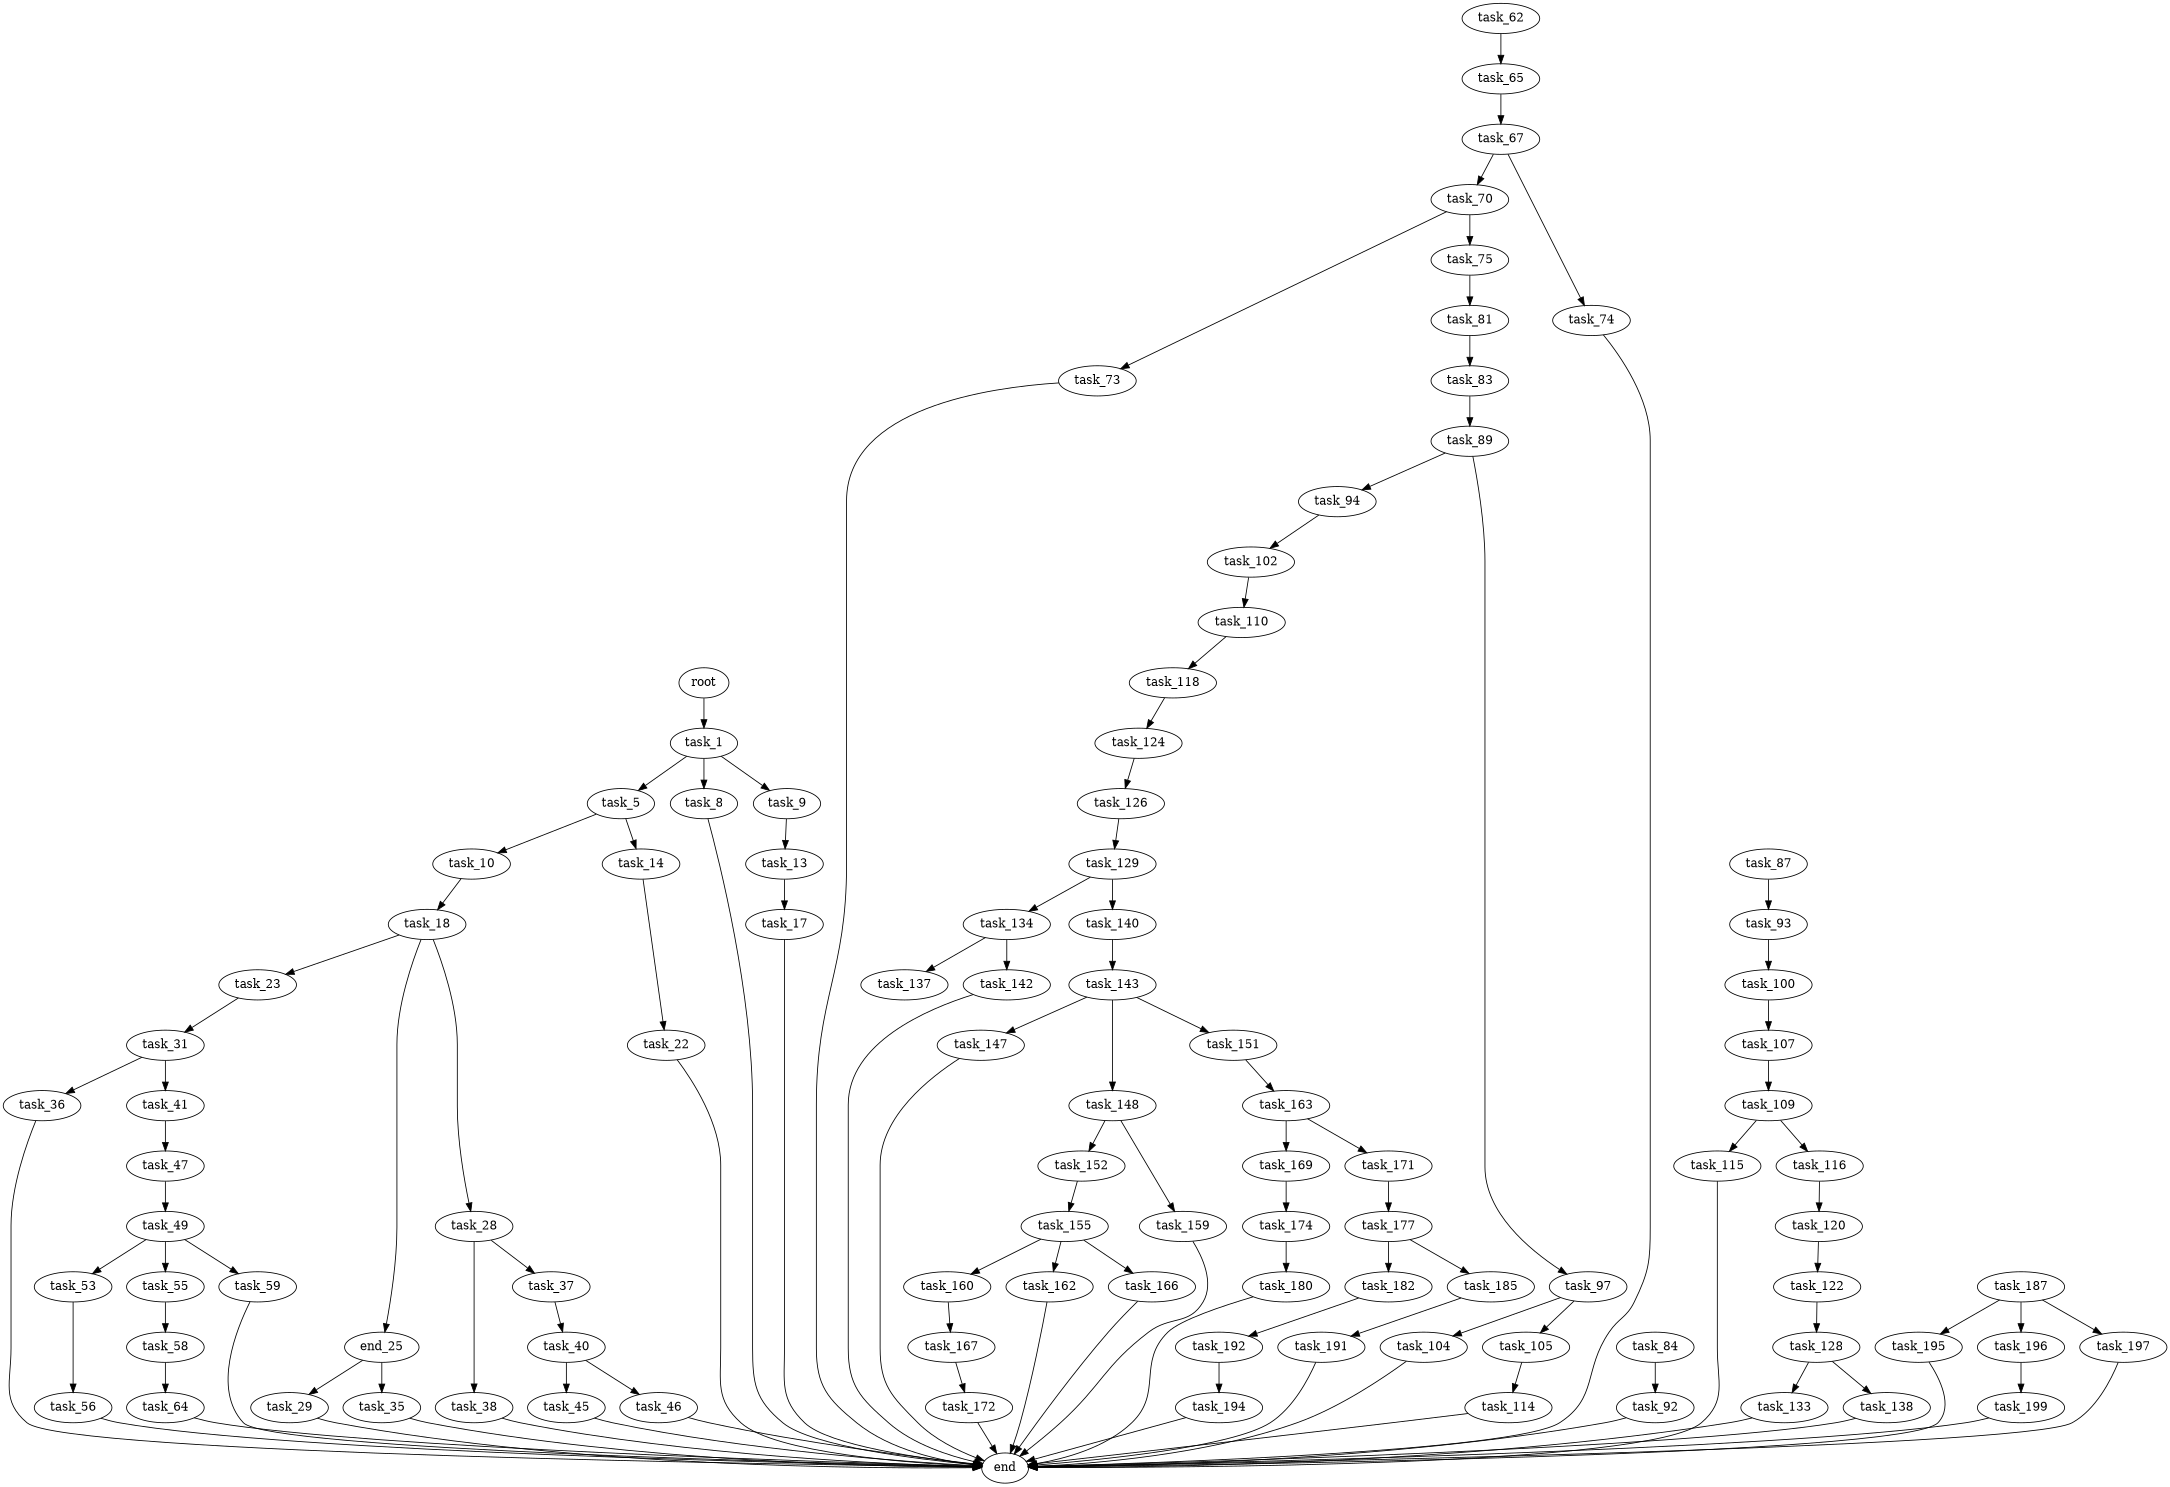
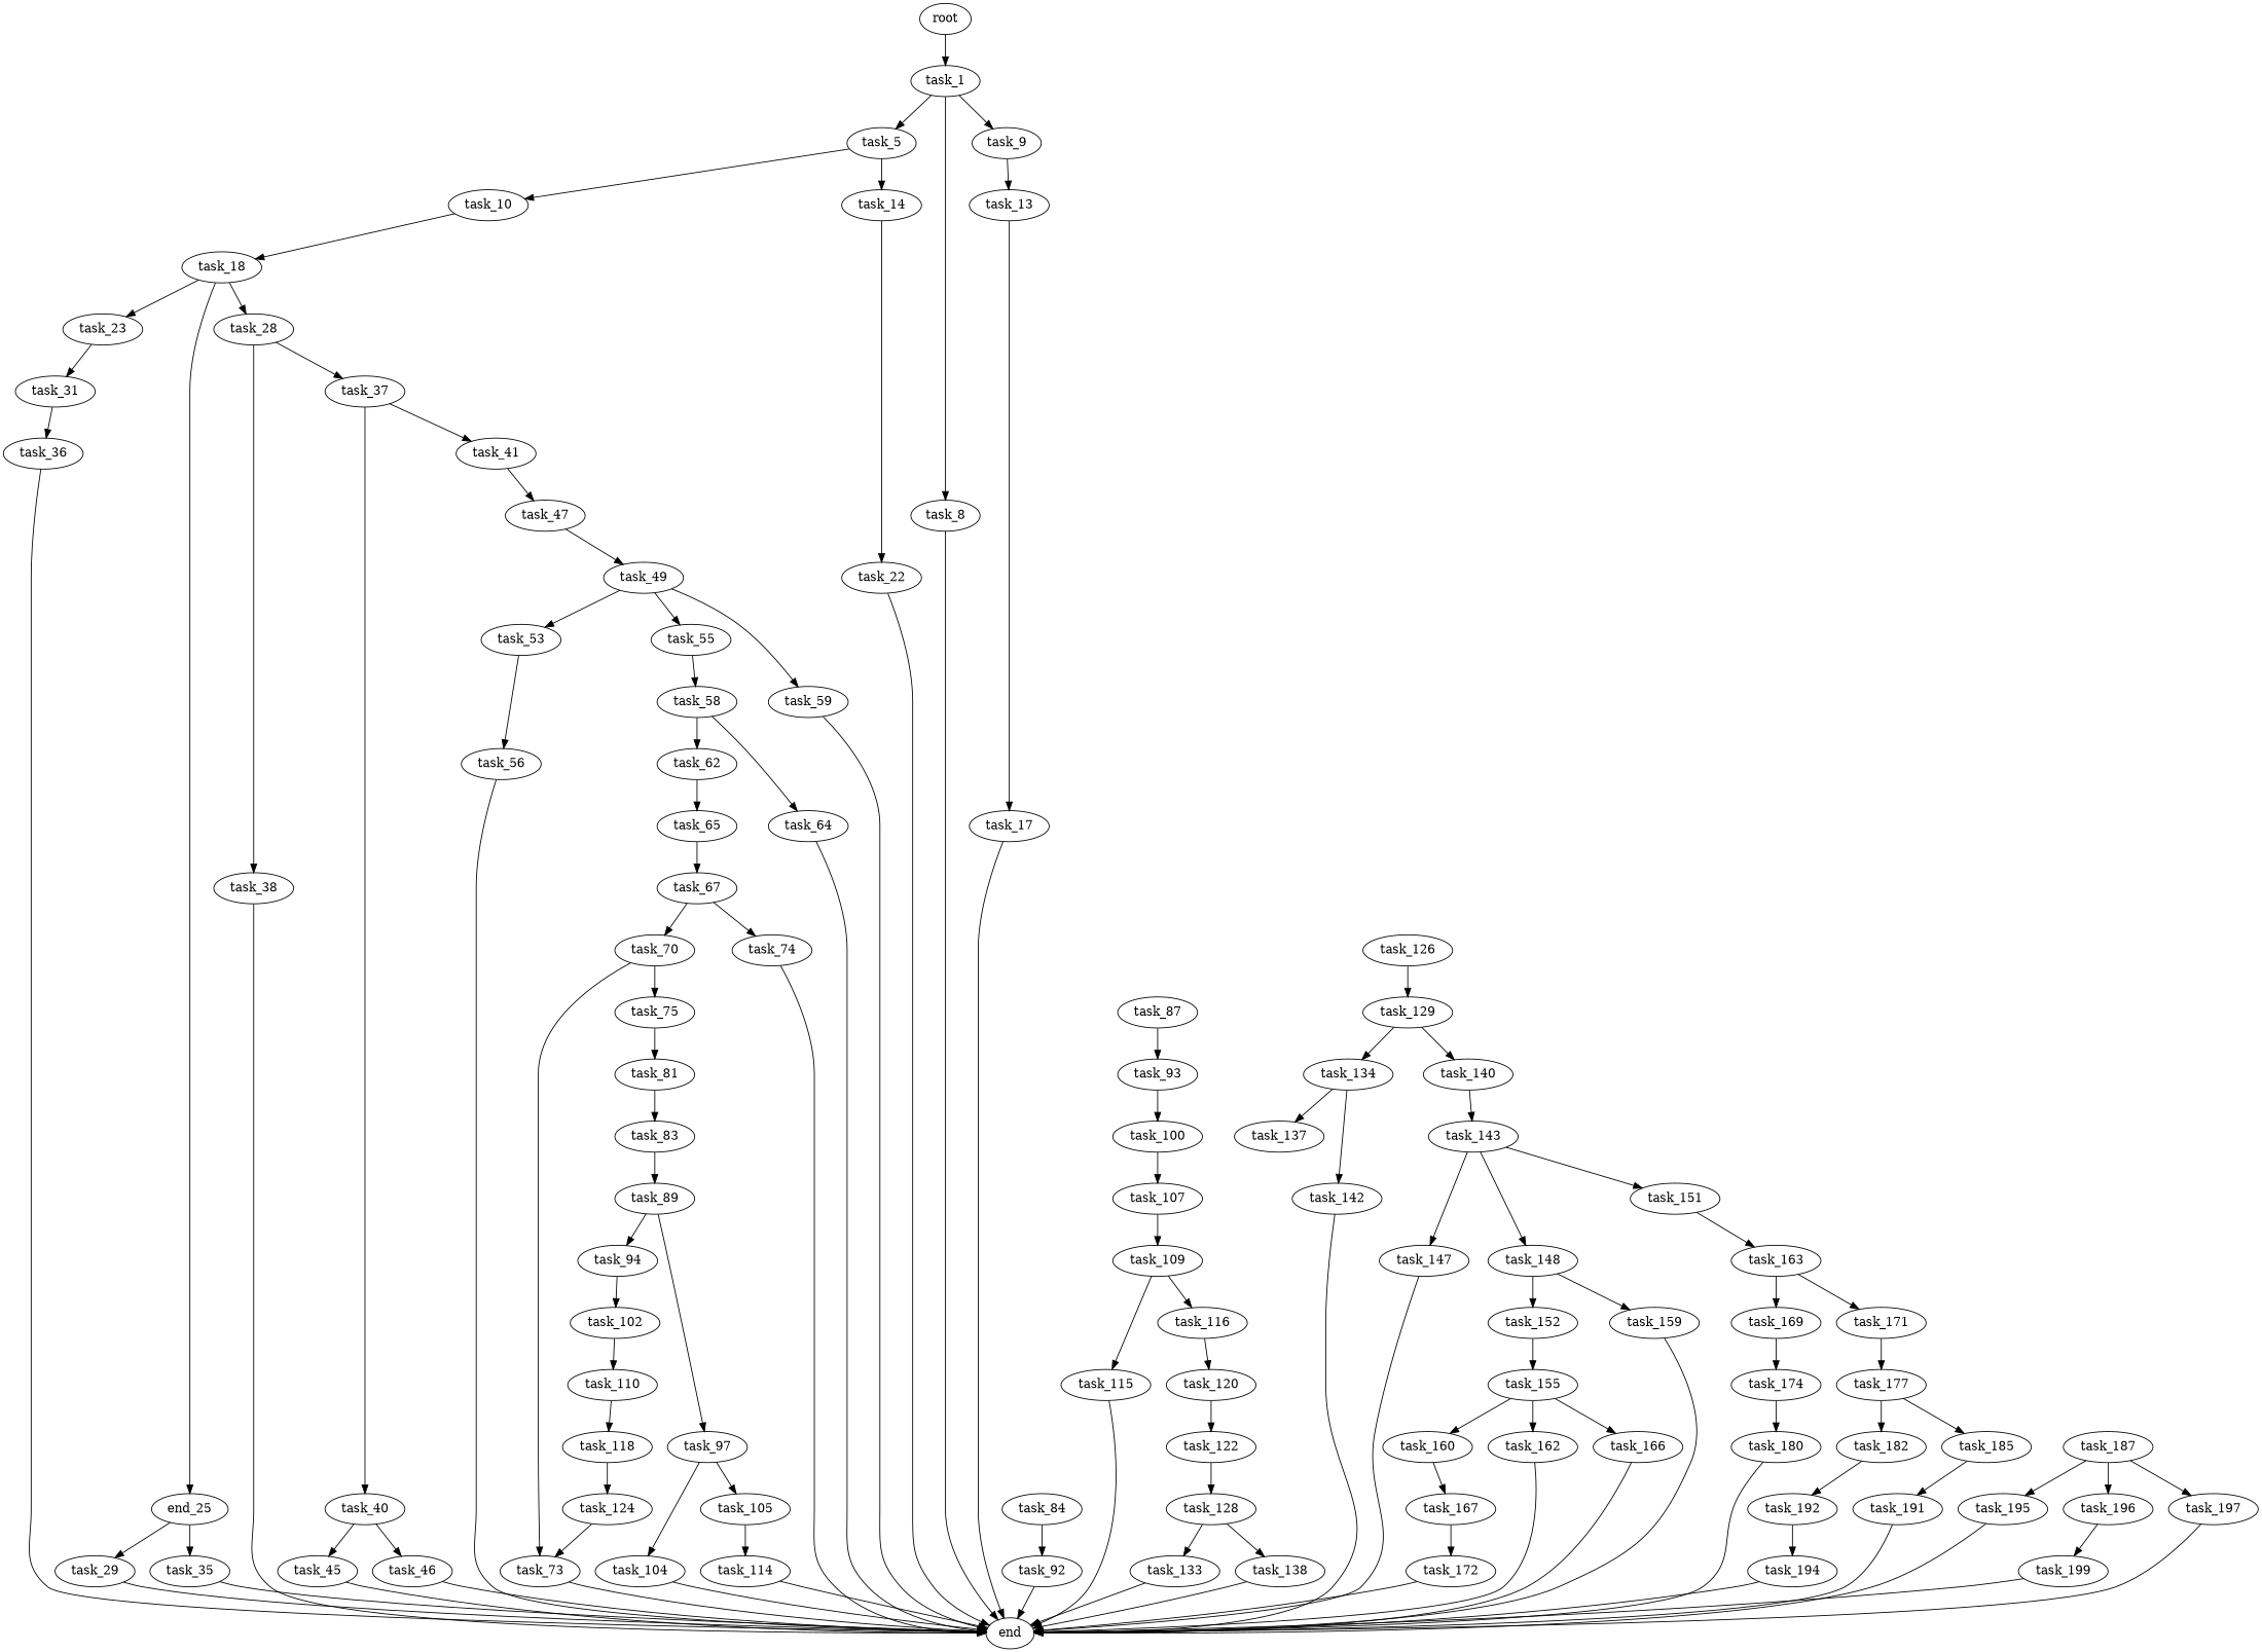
  digraph {
    root
    task_1
    task_5
    task_8
    task_9
    task_10
    task_14
    end
    task_13
    task_18
    task_22
    task_17
    task_23
    n14 [label=end_25]
    task_28
    n16 [label=task_31]
    task_29
    task_35
    n19 [label=task_38]
    task_37
    task_36
    task_40
    task_41
    task_45
    task_46
    task_47
    task_49
    task_53
    task_55
    task_59
    task_56
    task_58
    task_62
    task_64
    task_65
    task_67
    task_70
    task_74
    task_73
    task_75
    task_81
    task_83
    task_84
    task_92
    task_87
    task_93
    task_89
    task_94
    task_97
    task_100
    task_102
    task_104
    task_105
    task_107
    task_110
    task_114
    task_109
    task_118
    task_115
    task_116
    task_120
    task_124
    task_122
    task_126
    task_128
    task_133
    task_138
    task_129
    task_134
    task_140
    task_137
    task_142
    task_143
    task_147
    task_148
    task_151
    task_152
    task_159
    task_163
    task_155
    task_169
    task_171
    task_160
    task_162
    task_166
    task_167
    task_172
    task_174
    task_177
    task_180
    task_182
    task_185
    task_192
    task_191
    task_187
    task_195
    task_196
    task_197
    task_194
    task_199
    root -> task_1
    task_1 -> task_5
    task_1 -> task_8
    task_1 -> task_9
    task_5 -> task_10
    task_5 -> task_14
    task_8 -> end
    task_9 -> task_13
    task_10 -> task_18
    task_14 -> task_22
    task_13 -> task_17
    task_18 -> task_23
    task_18 -> n14
    task_18 -> task_28
    task_22 -> end
    task_17 -> end
    task_23 -> n16
    n14 -> task_29
    n14 -> task_35
    task_28 -> n19
    task_28 -> task_37
    n16 -> task_36
    task_29 -> end
    task_35 -> end
    n19 -> end
    task_37 -> task_40
-   n16 -> task_41
+   task_37 -> task_41
    task_36 -> end
    task_40 -> task_45
    task_40 -> task_46
    task_41 -> task_47
    task_45 -> end
    task_46 -> end
    task_47 -> task_49
    task_49 -> task_53
    task_49 -> task_55
    task_49 -> task_59
    task_53 -> task_56
    task_55 -> task_58
    task_59 -> end
    task_56 -> end
+   task_58 -> task_62
    task_58 -> task_64
    task_62 -> task_65
    task_64 -> end
    task_65 -> task_67
    task_67 -> task_70
    task_67 -> task_74
    task_70 -> task_73
    task_70 -> task_75
    task_74 -> end
    task_73 -> end
    task_75 -> task_81
    task_81 -> task_83
    task_83 -> task_89
    task_84 -> task_92
    task_92 -> end
    task_87 -> task_93
    task_93 -> task_100
    task_89 -> task_94
    task_89 -> task_97
    task_94 -> task_102
    task_97 -> task_104
    task_97 -> task_105
    task_100 -> task_107
    task_102 -> task_110
    task_104 -> end
    task_105 -> task_114
    task_107 -> task_109
    task_110 -> task_118
    task_114 -> end
    task_109 -> task_115
    task_109 -> task_116
    task_118 -> task_124
    task_115 -> end
    task_116 -> task_120
    task_120 -> task_122
-   task_124 -> task_126
+   task_124 -> task_73
    task_122 -> task_128
    task_126 -> task_129
    task_128 -> task_133
    task_128 -> task_138
    task_133 -> end
    task_138 -> end
    task_129 -> task_134
    task_129 -> task_140
    task_134 -> task_137
    task_134 -> task_142
    task_140 -> task_143
    task_142 -> end
    task_143 -> task_147
    task_143 -> task_148
    task_143 -> task_151
    task_147 -> end
    task_148 -> task_152
    task_148 -> task_159
    task_151 -> task_163
    task_152 -> task_155
    task_159 -> end
    task_163 -> task_169
    task_163 -> task_171
    task_155 -> task_160
    task_155 -> task_162
    task_155 -> task_166
    task_169 -> task_174
    task_171 -> task_177
    task_160 -> task_167
    task_162 -> end
    task_166 -> end
    task_167 -> task_172
    task_172 -> end
    task_174 -> task_180
    task_177 -> task_182
    task_177 -> task_185
    task_180 -> end
    task_182 -> task_192
    task_185 -> task_191
    task_192 -> task_194
    task_191 -> end
    task_187 -> task_195
    task_187 -> task_196
    task_187 -> task_197
    task_195 -> end
    task_196 -> task_199
    task_197 -> end
    task_194 -> end
    task_199 -> end
  }
